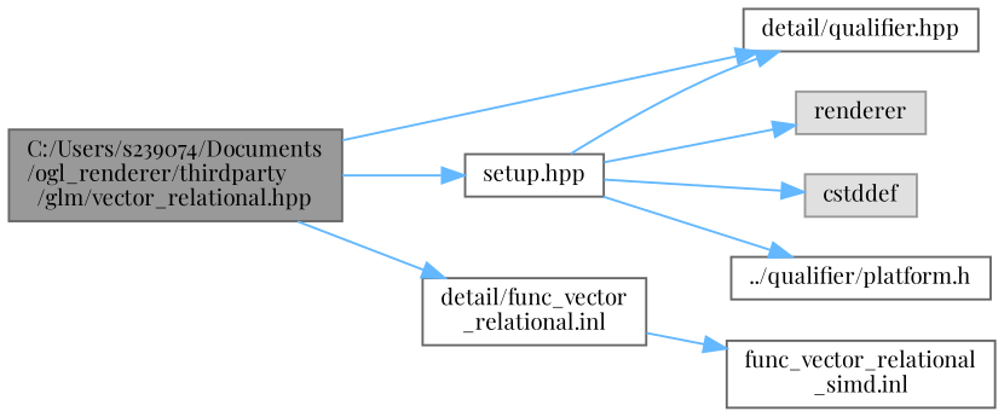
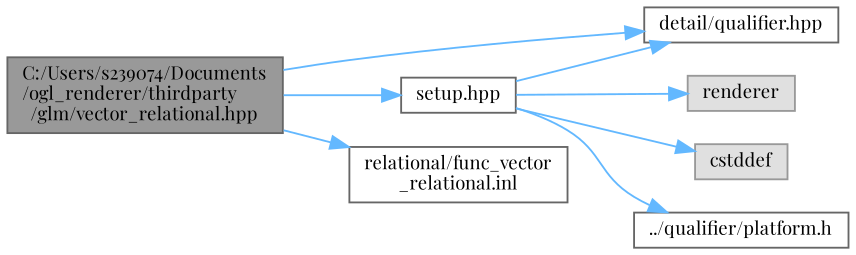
  digraph {
    fontname="Playfair Display"
    rankdir=LR
    node [color=grey40 fillcolor=white fontname="Playfair Display" fontsize=10 shape=box style=filled]
    edge [color=steelblue1 fontname="Playfair Display" fontsize=10 labelfontname=Helvetica labelfontsize=10 style=solid]
    n1 [color=gray40 fillcolor=grey60 fontcolor=black height=0.2 label="C:/Users/s239074/Documents\l/ogl_renderer/thirdparty\l/glm/vector_relational.hpp" width=0.4]
    n2 [height=0.2 label="detail/qualifier.hpp" width=0.4]
    n3 [height=0.2 label="setup.hpp" width=0.4]
-   n4 [height=0.2 label="detail/func_vector\l_relational.inl" width=0.4]
+   n4 [height=0.2 label="relational/func_vector\l_relational.inl" width=0.4]
    n5 [color=grey60 fillcolor="#E0E0E0" height=0.2 label=renderer width=0.4]
    n6 [color=grey60 fillcolor="#E0E0E0" height=0.2 label=cstddef width=0.4]
    n7 [height=0.2 label="../qualifier/platform.h" width=0.4]
-   n8 [height=0.2 label="func_vector_relational\l_simd.inl" width=0.4]
    n1 -> n2
    n1 -> n3
    n1 -> n4
    n3 -> n2
    n3 -> n5
    n3 -> n6
    n3 -> n7
-   n4 -> n8
  }
